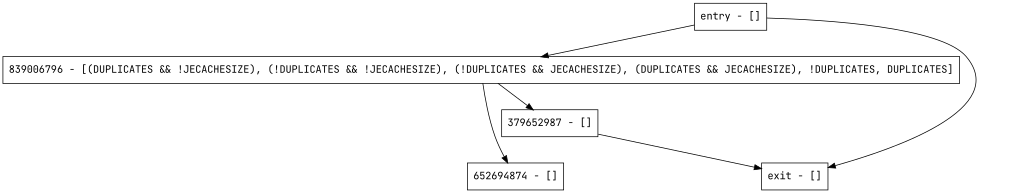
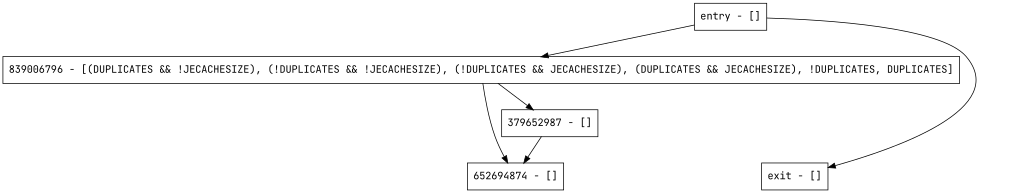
  digraph {
    fontname="JetBrains Mono"
    node [fontname="JetBrains Mono" shape=record]
    edge [fontname="JetBrains Mono"]
    n1 [label="entry - []"]
    n2 [label="839006796 - [(DUPLICATES && !JECACHESIZE), (!DUPLICATES && !JECACHESIZE), (!DUPLICATES && JECACHESIZE), (DUPLICATES && JECACHESIZE), !DUPLICATES, DUPLICATES]"]
    n3 [label="exit - []"]
    n4 [label="652694874 - []"]
    n5 [label="379652987 - []"]
    n1 -> n2
    n1 -> n3
    n2 -> n4
    n2 -> n5
-   n5 -> n3
+   n5 -> n4
  }
